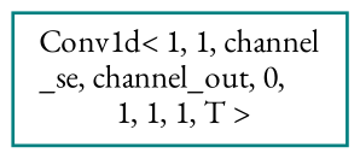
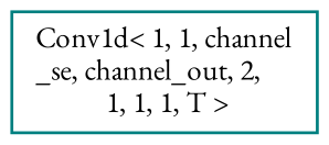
  digraph {
    rankdir=LR
    fontname="EB Garamond"
-   n1 [color=teal fillcolor=white fontname="EB Garamond" fontsize=10 height=0.2 label="Conv1d\< 1, 1, channel\l_se, channel_out, 0,\l 1, 1, 1, T \>" shape=box style=filled width=0.4]
+   n1 [color=teal fillcolor=white fontname="EB Garamond" fontsize=10 height=0.2 label="Conv1d\< 1, 1, channel\l_se, channel_out, 2,\l 1, 1, 1, T \>" shape=box style=filled width=0.4]
  }
